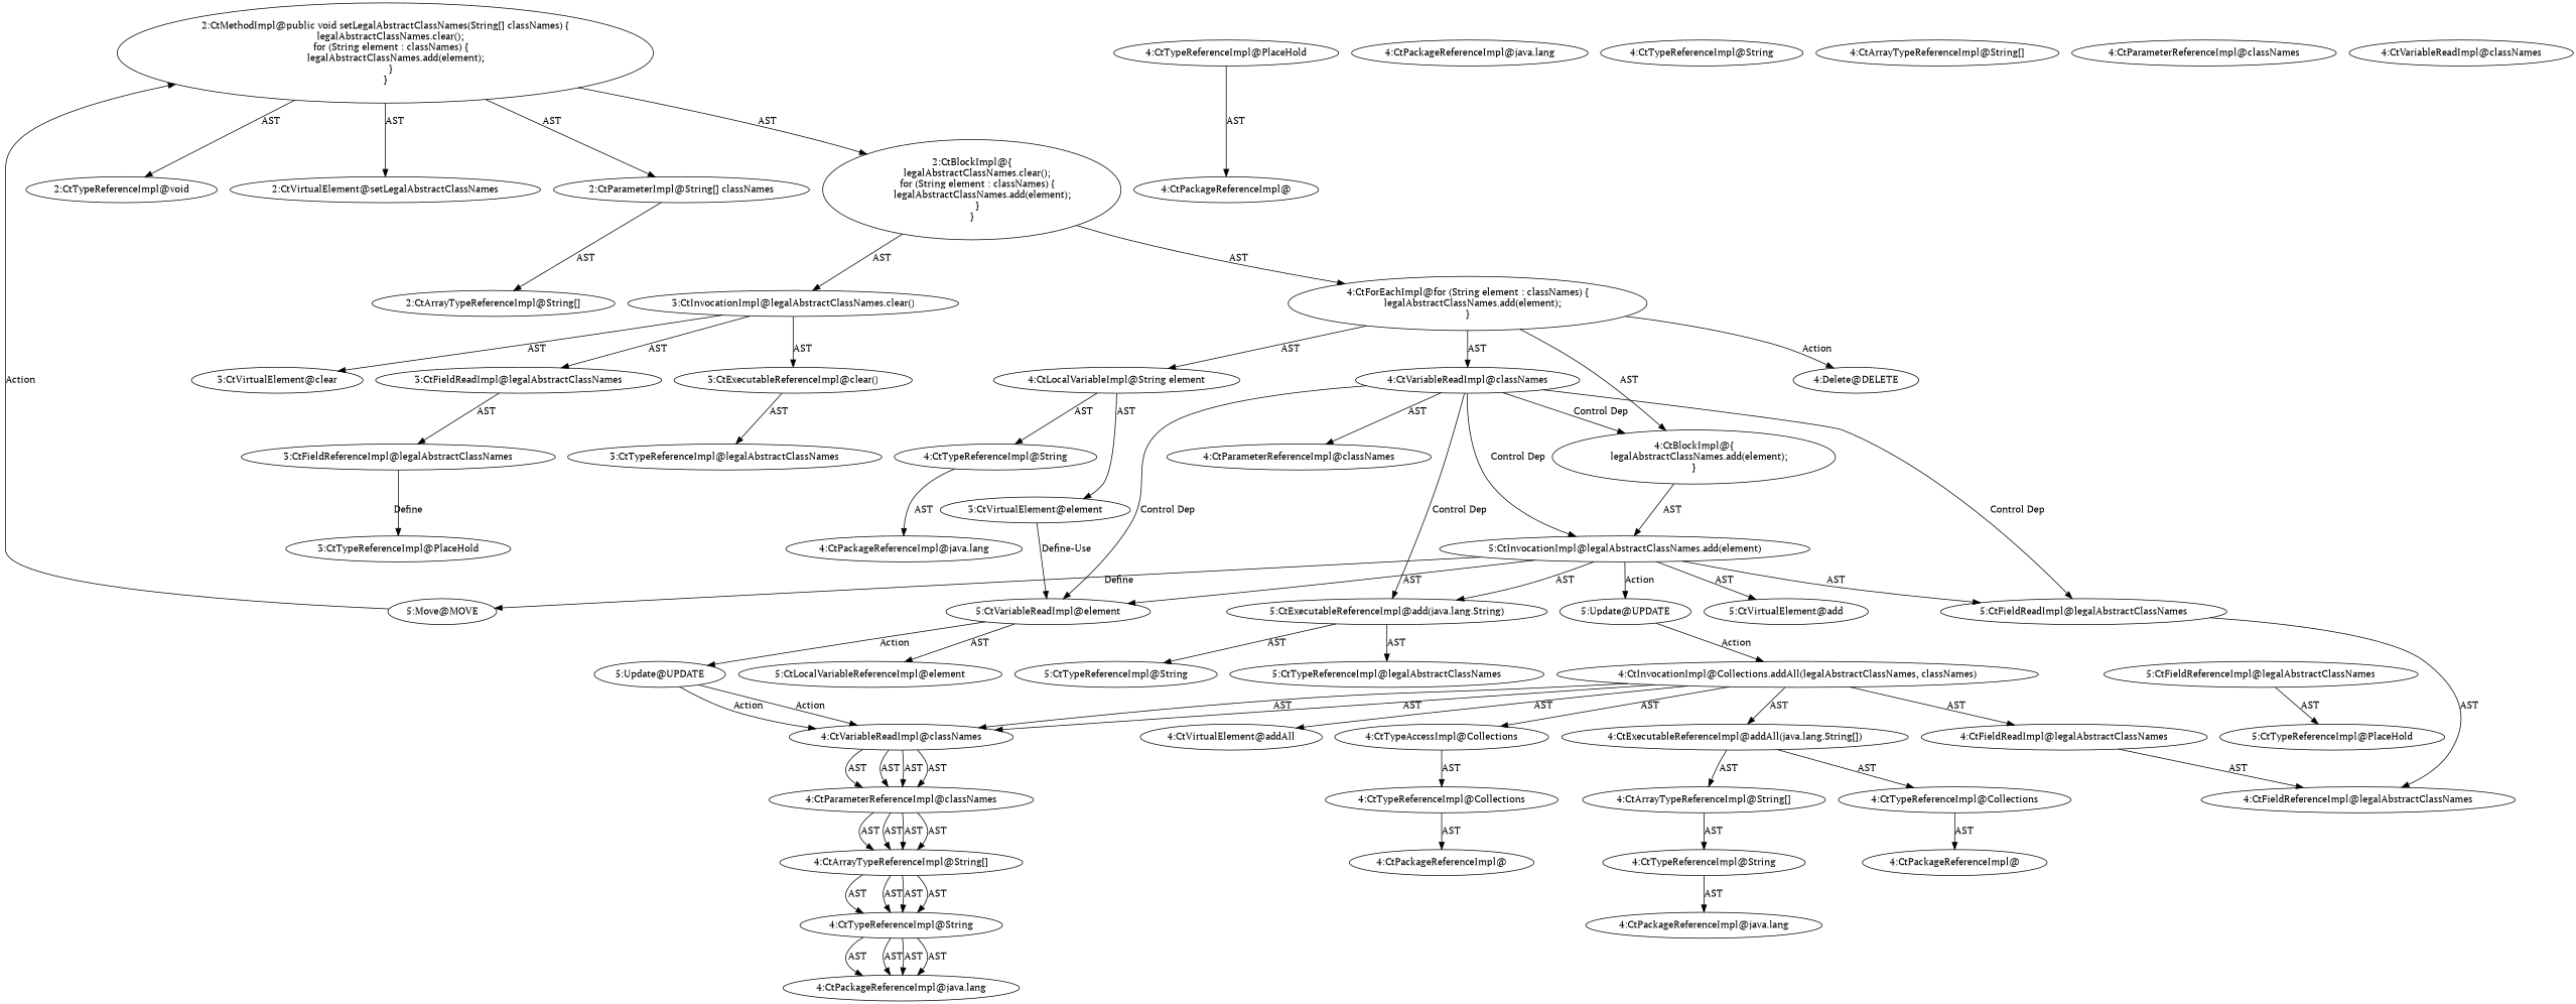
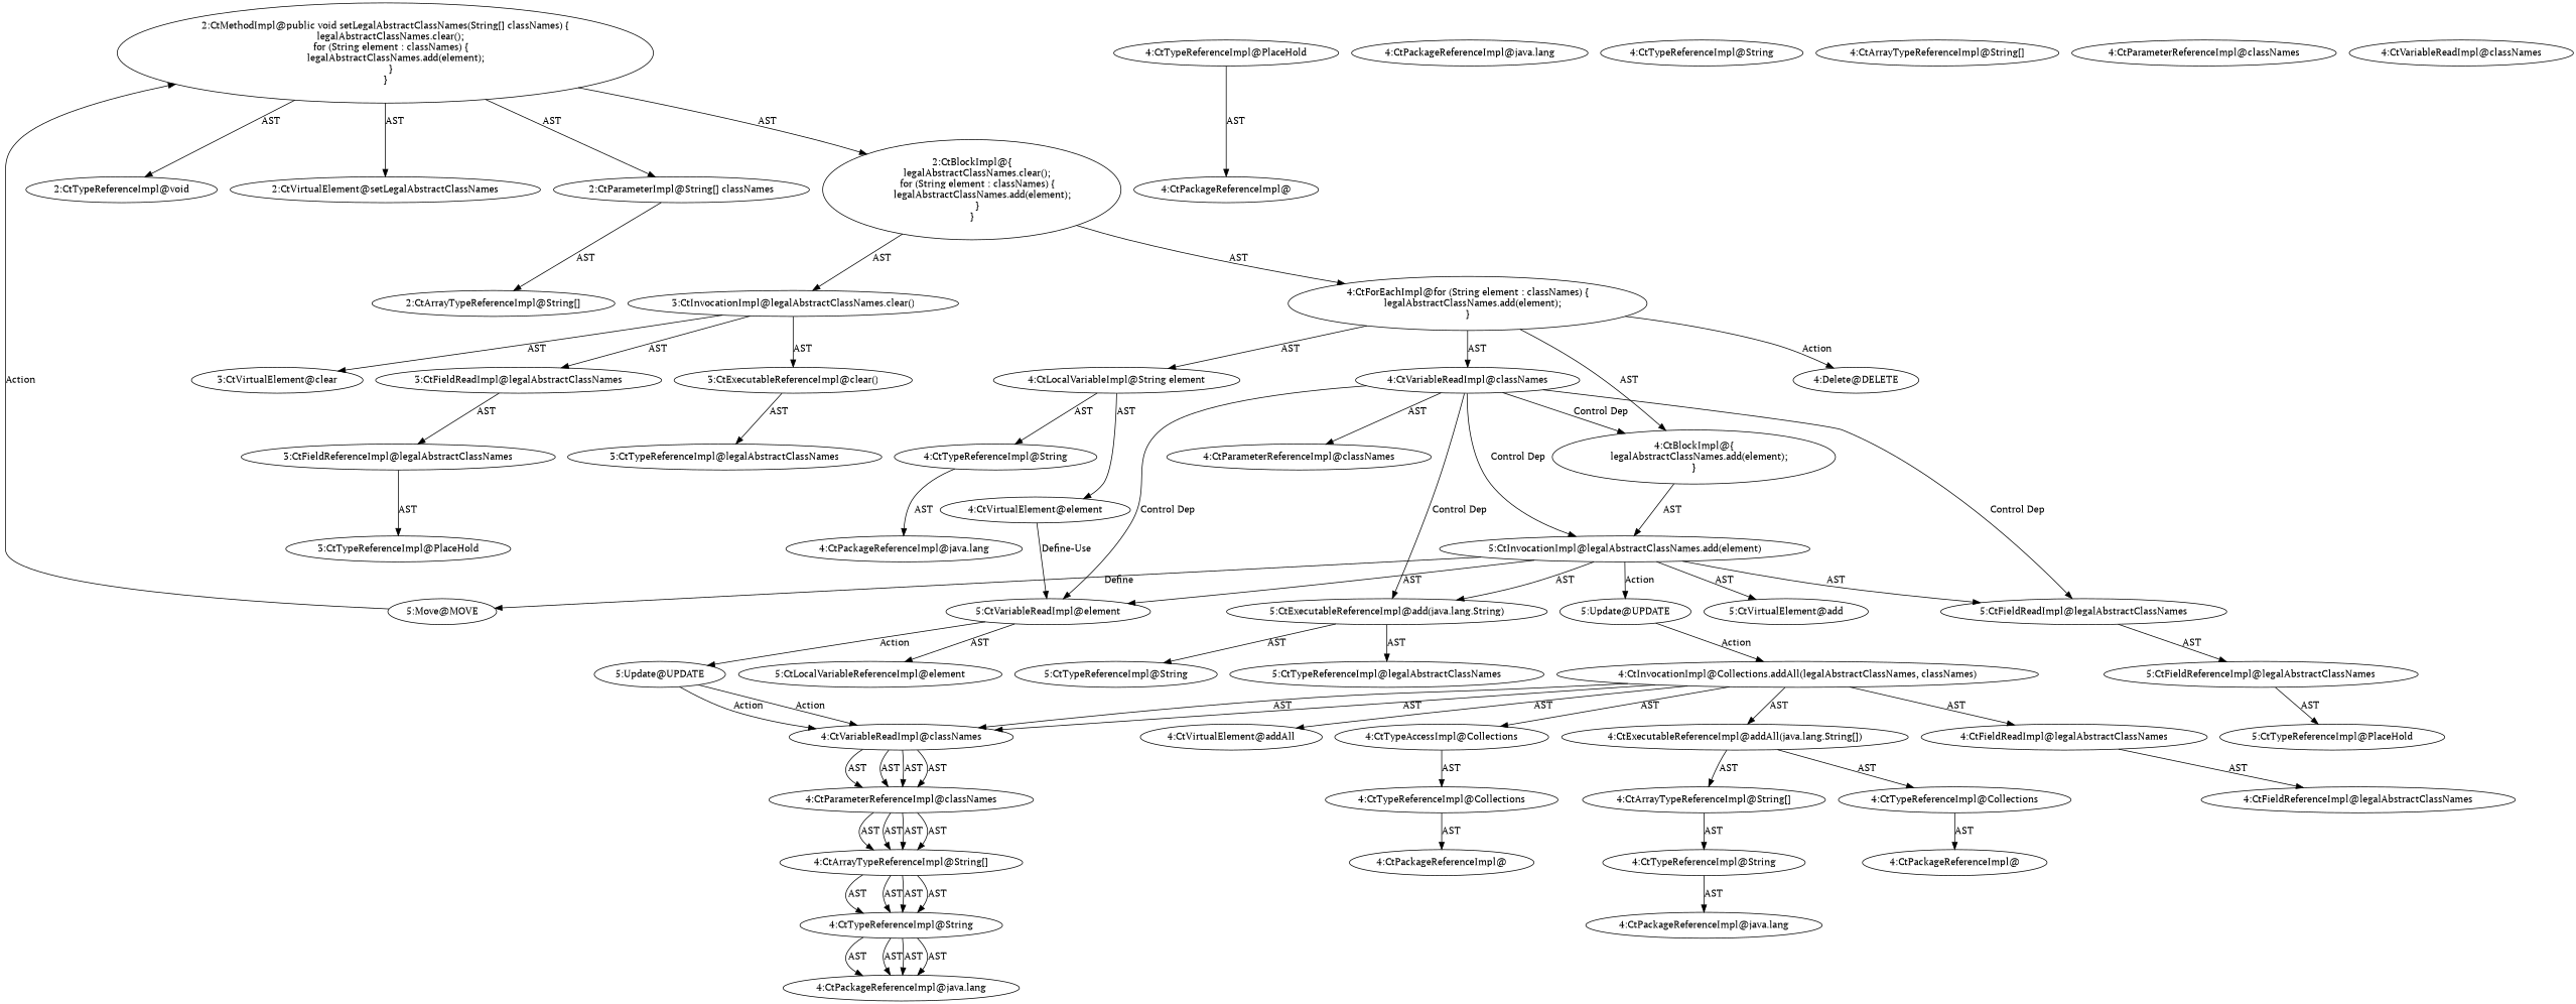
  digraph {
    fontname="PT Serif"
    node [fontname="PT Serif" shape=ellipse]
    edge [fontname="PT Serif"]
    n1 [label="2:CtTypeReferenceImpl@void"]
    n2 [label="2:CtVirtualElement@setLegalAbstractClassNames"]
    n3 [label="2:CtParameterImpl@String[] classNames"]
    n4 [label="2:CtArrayTypeReferenceImpl@String[]"]
    n5 [label="3:CtExecutableReferenceImpl@clear()"]
    n6 [label="3:CtTypeReferenceImpl@legalAbstractClassNames"]
    n7 [label="3:CtVirtualElement@clear"]
    n8 [label="3:CtFieldReferenceImpl@legalAbstractClassNames"]
    n9 [label="3:CtTypeReferenceImpl@PlaceHold"]
    n10 [label="3:CtFieldReadImpl@legalAbstractClassNames"]
    n11 [label="3:CtInvocationImpl@legalAbstractClassNames.clear()"]
    n12 [label="4:CtTypeReferenceImpl@String"]
    n13 [label="4:CtPackageReferenceImpl@java.lang"]
-   n14 [label="3:CtVirtualElement@element"]
+   n14 [label="4:CtVirtualElement@element"]
    n15 [label="5:CtVariableReadImpl@element"]
    n16 [label="5:CtLocalVariableReferenceImpl@element"]
    n17 [label="5:Update@UPDATE"]
    n18 [label="4:CtLocalVariableImpl@String element"]
    n19 [label="4:CtVariableReadImpl@classNames"]
    n20 [label="4:CtParameterReferenceImpl@classNames"]
    n21 [label="5:CtExecutableReferenceImpl@add(java.lang.String)"]
    n22 [label="5:CtFieldReadImpl@legalAbstractClassNames"]
    n23 [label="5:CtInvocationImpl@legalAbstractClassNames.add(element)"]
    n24 [label="4:CtBlockImpl@\{\n    legalAbstractClassNames.add(element);\n\}"]
    n25 [label="5:CtTypeReferenceImpl@legalAbstractClassNames"]
    n26 [label="5:CtTypeReferenceImpl@String"]
    n27 [label="5:CtFieldReferenceImpl@legalAbstractClassNames"]
    n28 [label="5:CtVirtualElement@add"]
    n29 [label="5:Update@UPDATE"]
    n30 [label="5:Move@MOVE"]
    n31 [label="5:CtTypeReferenceImpl@PlaceHold"]
    n32 [label="4:CtVariableReadImpl@classNames"]
    n33 [label="4:CtInvocationImpl@Collections.addAll(legalAbstractClassNames, classNames)"]
    n34 [label="2:CtMethodImpl@public void setLegalAbstractClassNames(String[] classNames) \{\n    legalAbstractClassNames.clear();\n    for (String element : classNames) \{\n        legalAbstractClassNames.add(element);\n    \}\n\}"]
    n35 [label="4:CtForEachImpl@for (String element : classNames) \{\n    legalAbstractClassNames.add(element);\n\}"]
    n36 [label="4:Delete@DELETE"]
    n37 [label="2:CtBlockImpl@\{\n    legalAbstractClassNames.clear();\n    for (String element : classNames) \{\n        legalAbstractClassNames.add(element);\n    \}\n\}"]
    n38 [label="4:CtTypeAccessImpl@Collections"]
    n39 [label="4:CtExecutableReferenceImpl@addAll(java.lang.String[])"]
    n40 [label="4:CtFieldReadImpl@legalAbstractClassNames"]
    n41 [label="4:CtVirtualElement@addAll"]
    n42 [label="4:CtPackageReferenceImpl@"]
    n43 [label="4:CtTypeReferenceImpl@Collections"]
    n44 [label="4:CtPackageReferenceImpl@"]
    n45 [label="4:CtTypeReferenceImpl@Collections"]
    n46 [label="4:CtPackageReferenceImpl@java.lang"]
    n47 [label="4:CtTypeReferenceImpl@String"]
    n48 [label="4:CtArrayTypeReferenceImpl@String[]"]
    n49 [label="4:CtPackageReferenceImpl@"]
    n50 [label="4:CtTypeReferenceImpl@PlaceHold"]
    n51 [label="4:CtFieldReferenceImpl@legalAbstractClassNames"]
    n52 [label="4:CtPackageReferenceImpl@java.lang"]
    n53 [label="4:CtTypeReferenceImpl@String"]
    n54 [label="4:CtArrayTypeReferenceImpl@String[]"]
    n55 [label="4:CtParameterReferenceImpl@classNames"]
    n56 [label="4:CtVariableReadImpl@classNames"]
    n57 [label="4:CtParameterReferenceImpl@classNames"]
    n58 [label="4:CtPackageReferenceImpl@java.lang"]
    n59 [label="4:CtTypeReferenceImpl@String"]
    n60 [label="4:CtArrayTypeReferenceImpl@String[]"]
    n3 -> n4 [label=AST]
    n5 -> n6 [label=AST]
-   n8 -> n9 [label=Define]
+   n8 -> n9 [label=AST]
    n10 -> n8 [label=AST]
    n11 -> n5 [label=AST]
    n11 -> n7 [label=AST]
    n11 -> n10 [label=AST]
    n12 -> n13 [label=AST]
    n14 -> n15 [label="Define-Use"]
    n15 -> n16 [label=AST]
    n15 -> n17 [label=Action]
    n17 -> n32 [label=Action]
    n17 -> n32 [label=Action]
    n18 -> n12 [label=AST]
    n18 -> n14 [label=AST]
    n19 -> n15 [label="Control Dep"]
    n19 -> n20 [label=AST]
    n19 -> n21 [label="Control Dep"]
    n19 -> n22 [label="Control Dep"]
    n19 -> n23 [label="Control Dep"]
    n19 -> n24 [label="Control Dep"]
    n21 -> n25 [label=AST]
    n21 -> n26 [label=AST]
-   n22 -> n51 [label=AST]
+   n22 -> n27 [label=AST]
    n23 -> n15 [label=AST]
    n23 -> n21 [label=AST]
    n23 -> n22 [label=AST]
    n23 -> n28 [label=AST]
    n23 -> n29 [label=Action]
    n23 -> n30 [label=Define]
    n24 -> n23 [label=AST]
    n27 -> n31 [label=AST]
    n29 -> n33 [label=Action]
    n30 -> n34 [label=Action]
    n32 -> n57 [label=AST]
    n32 -> n57 [label=AST]
    n32 -> n57 [label=AST]
    n32 -> n57 [label=AST]
    n33 -> n32 [label=AST]
    n33 -> n32 [label=AST]
    n33 -> n38 [label=AST]
    n33 -> n39 [label=AST]
    n33 -> n40 [label=AST]
    n33 -> n41 [label=AST]
    n34 -> n1 [label=AST]
    n34 -> n2 [label=AST]
    n34 -> n3 [label=AST]
    n34 -> n37 [label=AST]
    n35 -> n18 [label=AST]
    n35 -> n19 [label=AST]
    n35 -> n24 [label=AST]
    n35 -> n36 [label=Action]
    n37 -> n11 [label=AST]
    n37 -> n35 [label=AST]
    n38 -> n43 [label=AST]
    n39 -> n45 [label=AST]
    n39 -> n48 [label=AST]
    n40 -> n51 [label=AST]
    n43 -> n42 [label=AST]
    n45 -> n44 [label=AST]
    n47 -> n46 [label=AST]
    n48 -> n47 [label=AST]
    n50 -> n49 [label=AST]
    n57 -> n60 [label=AST]
    n57 -> n60 [label=AST]
    n57 -> n60 [label=AST]
    n57 -> n60 [label=AST]
    n59 -> n58 [label=AST]
    n59 -> n58 [label=AST]
    n59 -> n58 [label=AST]
    n59 -> n58 [label=AST]
    n60 -> n59 [label=AST]
    n60 -> n59 [label=AST]
    n60 -> n59 [label=AST]
    n60 -> n59 [label=AST]
  }
